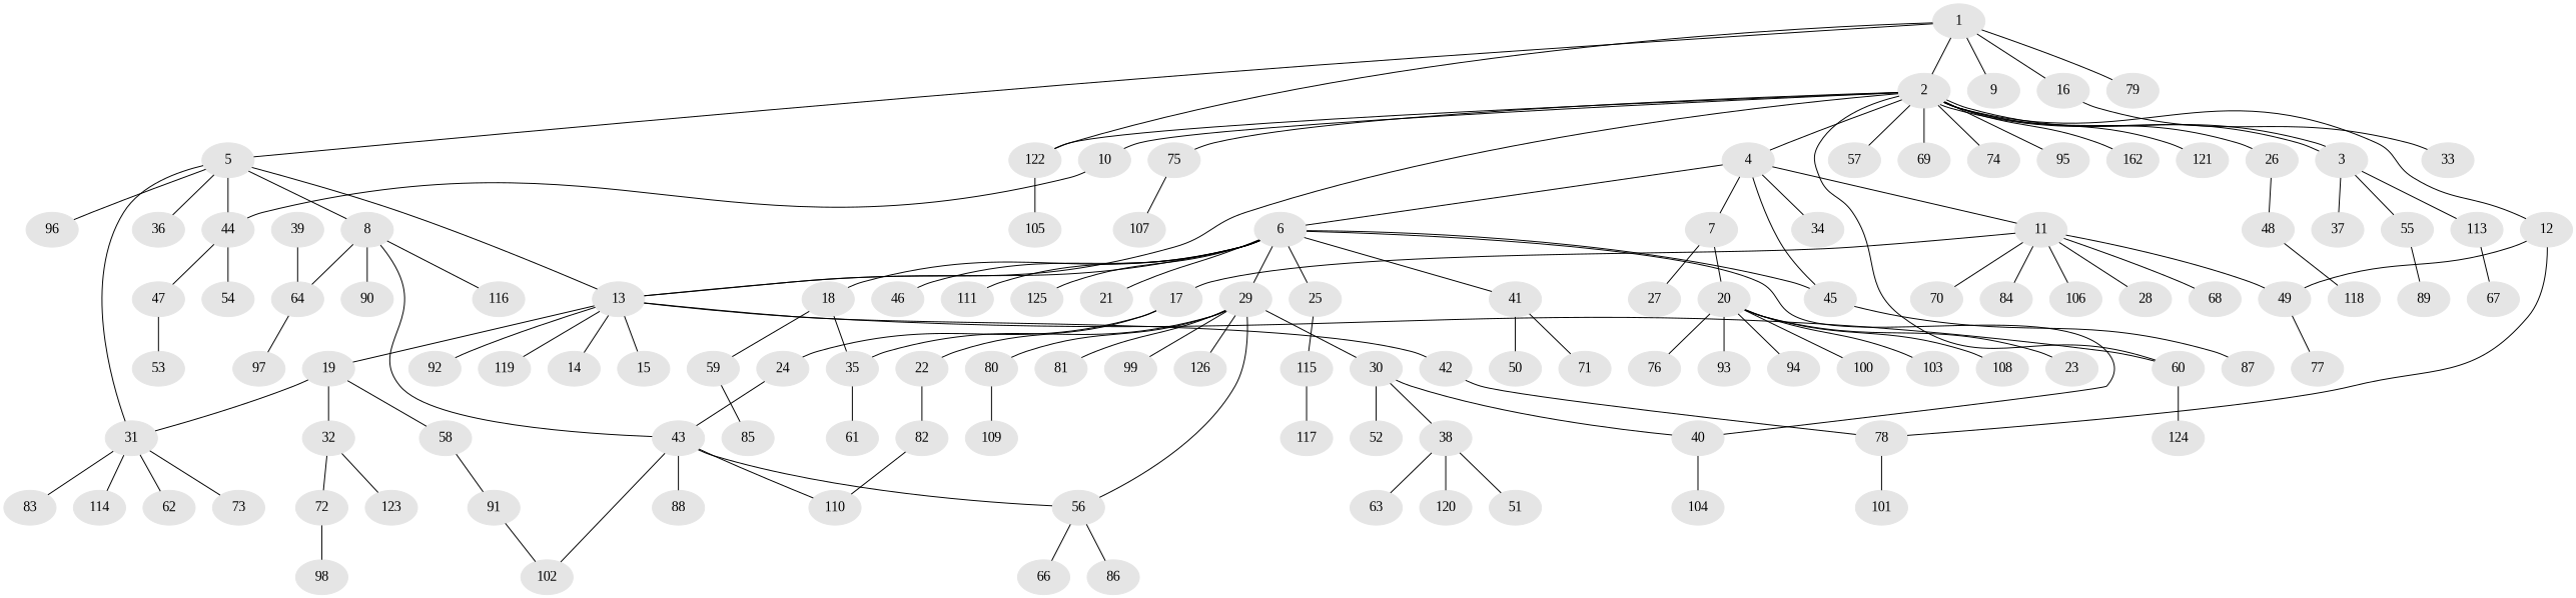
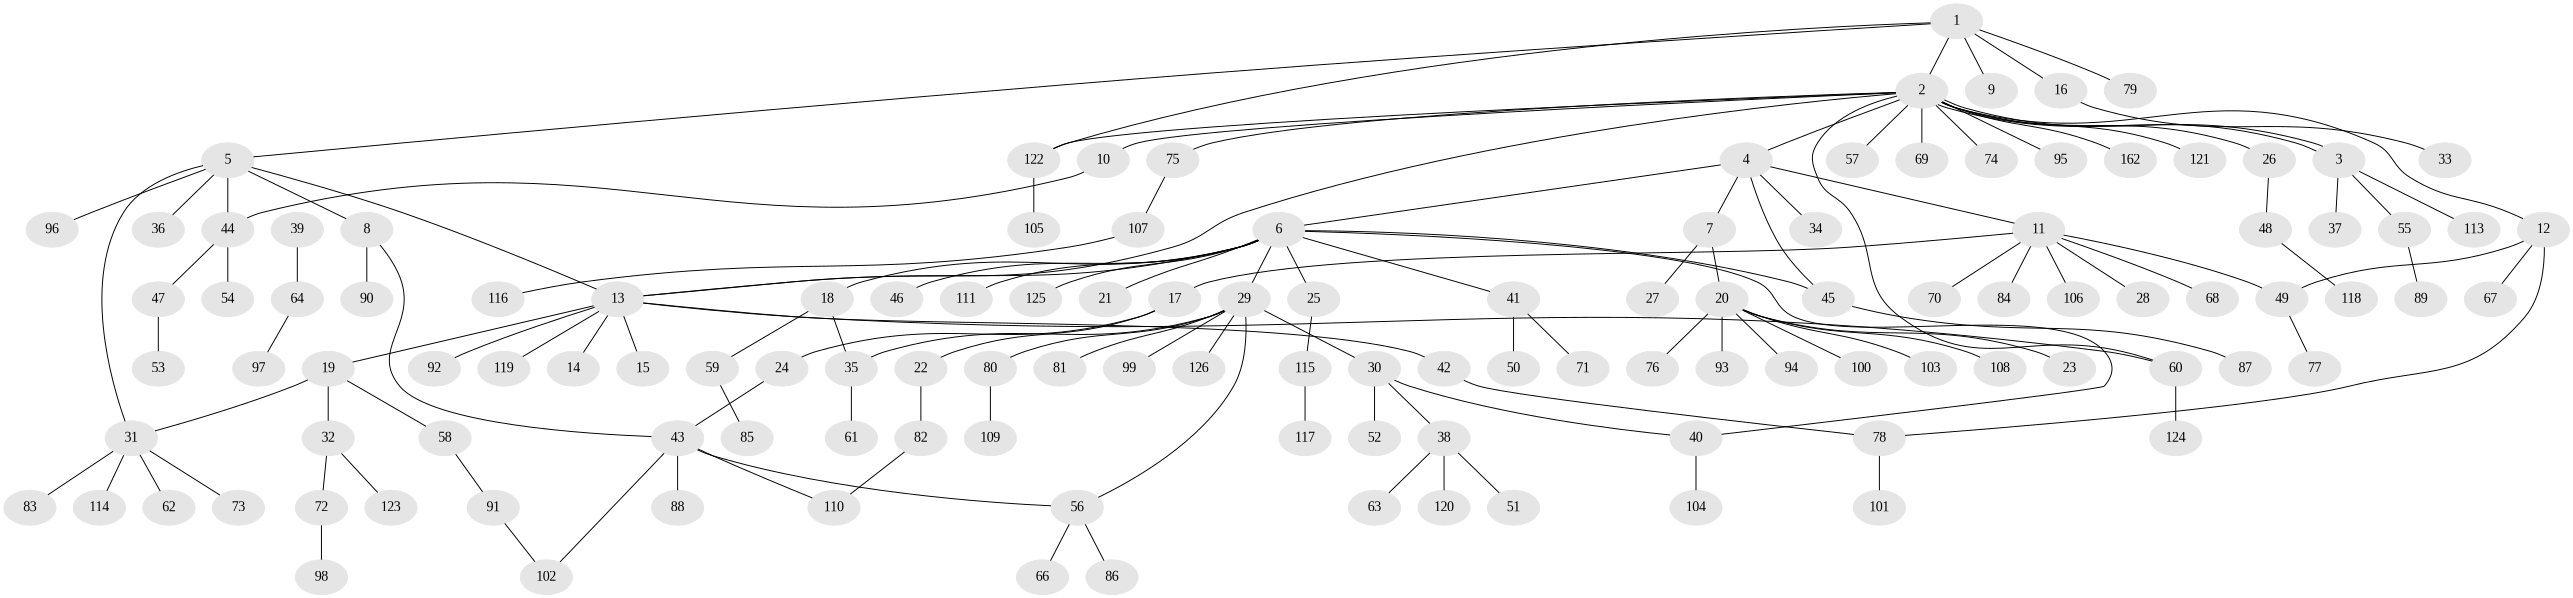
  graph {
    fontname="Liberation Serif"
    node [color=gray90 fontname="Liberation Serif" style=filled]
    edge [fontname="Liberation Serif"]
    1
    2
    5
    9
    16
    79
    122
    3
    4
    10
    12
    13
    26
    57
    60
    69
    74
    75
    95
    n20 [label=162]
    121
    8
    31
    36
    44
    96
    33
    105
    37
    55
    113
    6
    7
    11
    34
    45
    49
    67
    78
    14
    15
    19
    42
    92
    119
    48
    124
    107
    89
    18
    21
    25
    29
    40
    41
    46
    111
    125
    20
    27
    17
    28
    68
    70
    84
    106
    87
    43
    64
    90
    116
    62
    73
    83
    114
    47
    54
    59
    35
    115
    30
    56
    80
    81
    99
    126
    104
    50
    71
    23
    76
    93
    94
    100
    103
    108
    88
    102
    110
    97
    22
    24
    77
    101
    32
    58
    82
    39
    85
    72
    123
    91
    117
    118
    38
    52
    61
    66
    86
    109
    51
    63
    120
    98
    53
    1 -- 2
    1 -- 5
    1 -- 9
    1 -- 16
    1 -- 79
    1 -- 122
    2 -- 122
    2 -- 3
    2 -- 3
    2 -- 4
    2 -- 10
    2 -- 12
    2 -- 13
    2 -- 26
    2 -- 57
    2 -- 60
    2 -- 69
    2 -- 74
    2 -- 75
    2 -- 95
    2 -- n20
    2 -- 121
    5 -- 13
    5 -- 8
    5 -- 31
    5 -- 36
    5 -- 44
    5 -- 96
    16 -- 33
    122 -- 105
    3 -- 37
    3 -- 55
    3 -- 113
    4 -- 6
    4 -- 7
    4 -- 11
    4 -- 34
    4 -- 45
    10 -- 44
    12 -- 49
-   113 -- 67
+   12 -- 67
    12 -- 78
    13 -- 60
    13 -- 14
    13 -- 15
    13 -- 19
    13 -- 42
    13 -- 92
    13 -- 119
    26 -- 48
    60 -- 124
    75 -- 107
    8 -- 43
-   8 -- 64
    8 -- 90
-   8 -- 116
+   107 -- 116
    31 -- 62
    31 -- 73
    31 -- 83
    31 -- 114
    44 -- 47
    44 -- 54
    55 -- 89
    6 -- 13
    6 -- 45
    6 -- 18
    6 -- 21
    6 -- 25
    6 -- 29
    6 -- 40
    6 -- 41
    6 -- 46
    6 -- 111
    6 -- 125
    7 -- 20
    7 -- 27
    11 -- 49
    11 -- 17
    11 -- 28
    11 -- 68
    11 -- 70
    11 -- 84
    11 -- 106
    45 -- 87
    49 -- 77
    78 -- 101
    19 -- 31
    19 -- 32
    19 -- 58
    42 -- 78
    48 -- 118
    18 -- 59
    18 -- 35
    25 -- 115
    29 -- 35
    29 -- 30
    29 -- 56
    29 -- 80
    29 -- 81
    29 -- 99
    29 -- 126
    40 -- 104
    41 -- 50
    41 -- 71
    20 -- 23
    20 -- 76
    20 -- 93
    20 -- 94
    20 -- 100
    20 -- 103
    20 -- 108
    17 -- 22
    17 -- 24
    43 -- 56
    43 -- 88
    43 -- 102
    43 -- 110
    64 -- 97
    47 -- 53
    59 -- 85
    35 -- 61
    115 -- 117
    30 -- 40
    30 -- 38
    30 -- 52
    56 -- 66
    56 -- 86
    80 -- 109
    22 -- 82
    24 -- 43
    32 -- 72
    32 -- 123
    58 -- 91
    82 -- 110
    39 -- 64
    72 -- 98
    91 -- 102
    38 -- 51
    38 -- 63
    38 -- 120
  }
